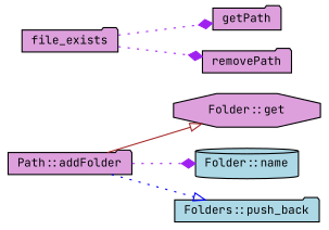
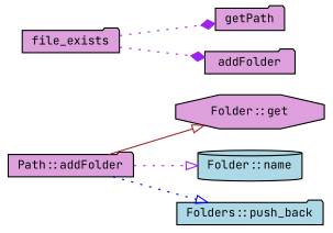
  digraph {
    fontname="JetBrains Mono"
    rankdir=LR
    node [color=black fillcolor=plum fontname="JetBrains Mono" fontsize=10 shape=folder style=filled]
    edge [arrowhead=diamond color=purple fontname="JetBrains Mono" fontsize=10 labelfontname=Helvetica labelfontsize=10 style=dotted]
    n1 [fontcolor=black height=0.2 label="Path::addFolder" width=0.4]
    n2 [height=0.2 label="Folder::get" shape=octagon width=0.4]
    n3 [fillcolor=lightblue height=0.2 label="Folder::name" shape=cylinder width=0.4]
    n4 [fillcolor=lightblue height=0.2 label="Folders::push_back" width=0.4]
    n5 [height=0.2 label=file_exists width=0.4]
    n6 [height=0.2 label=getPath width=0.4]
-   n7 [height=0.2 label=removePath width=0.4]
+   n7 [height=0.2 label=addFolder width=0.4]
    n1 -> n2 [arrowhead=onormal color=brown style=solid]
-   n1 -> n3
+   n1 -> n3 [arrowhead=onormal]
    n1 -> n4 [arrowhead=onormal color=blue]
    n5 -> n6
    n5 -> n7
  }
